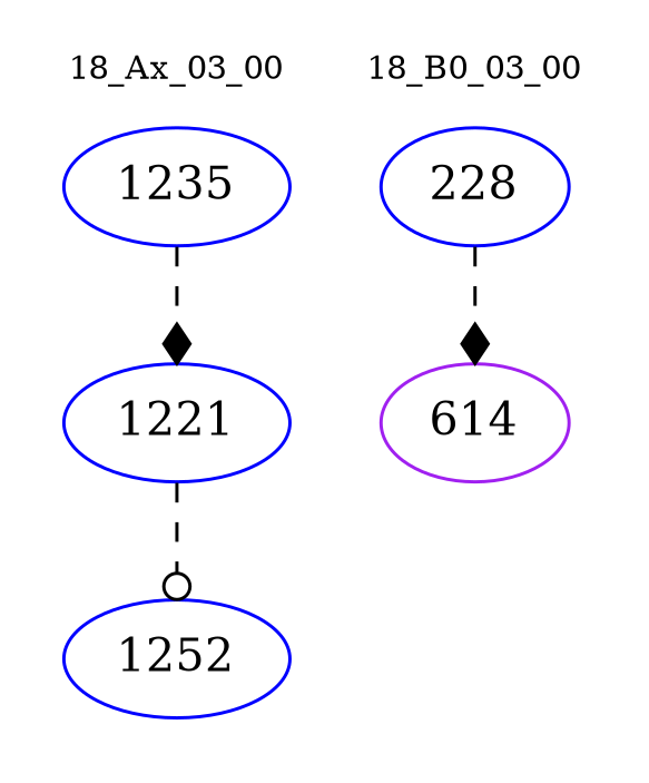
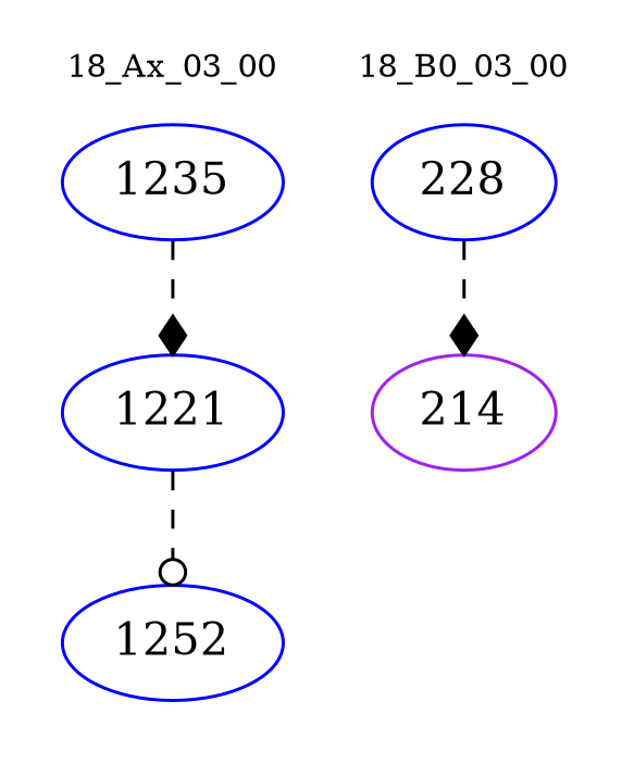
  digraph {
    node [color=blue]
    edge [arrowhead=diamond color=black style=dashed]
    n1 [label=1235]
    n2 [label=1221]
    n3 [label=1252]
    n4 [label=228]
-   n5 [color=purple label=614]
+   n5 [color=purple label=214]
    subgraph cluster_1 {
      color=white
      fontsize=10
      label="18_Ax_03_00"
      n1
      n2
      n3
    }
    subgraph cluster_2 {
      color=white
      fontsize=10
      label="18_B0_03_00"
      n4
      n5
    }
    n1 -> n2
    n2 -> n3 [arrowhead=odot]
    n4 -> n5
  }
